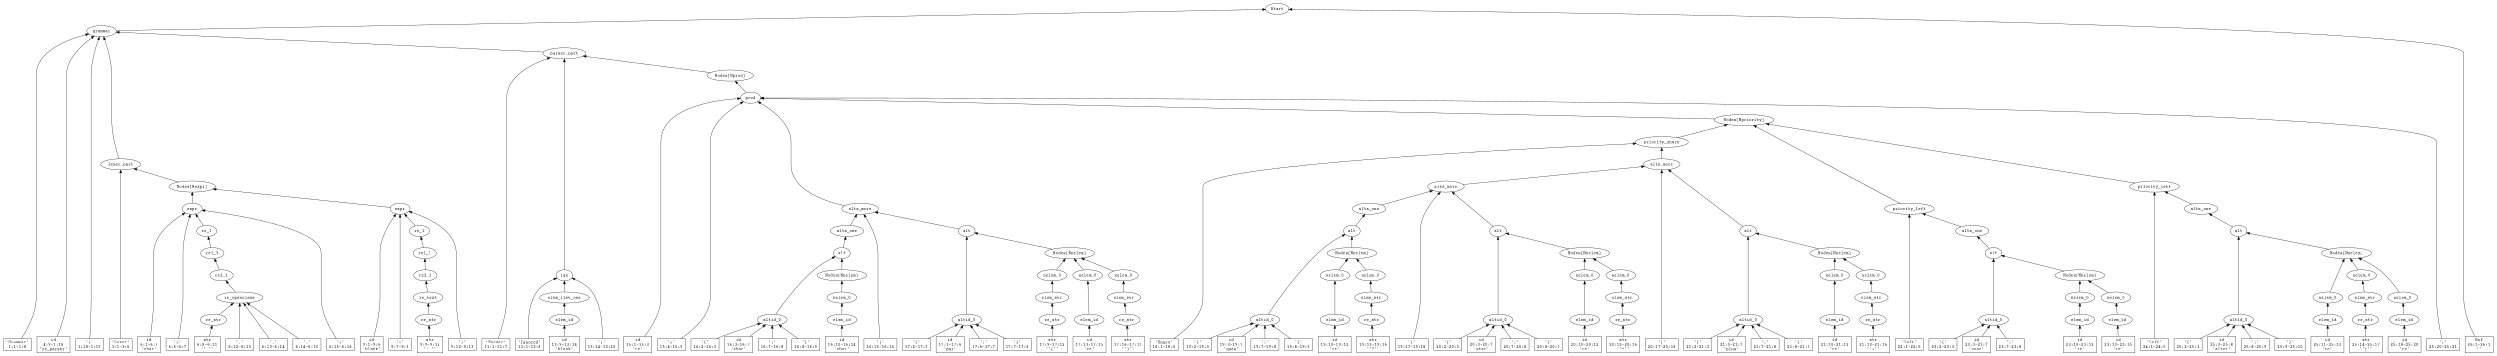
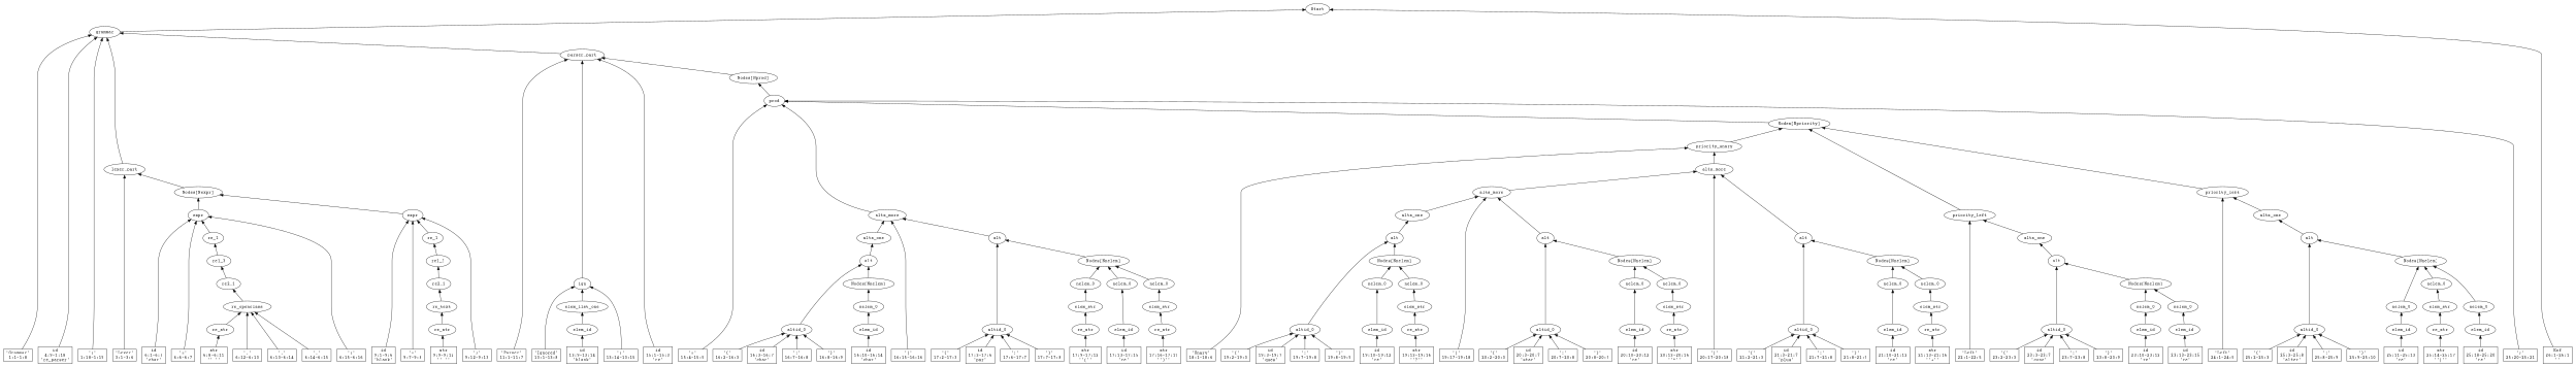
  digraph {
    fontname="Courier Prime"
    rankdir=BT
    node [fontname="Courier Prime"]
    edge [fontname="Courier Prime"]
    n1 [label="'Grammar'\n1:1-1:8" shape=box]
    n2 [label="id\n4:9-1:18\n're_parser'" shape=box]
    n3 [label="';'\n1:18-1:19" shape=box]
    n4 [label="'Lexer'\n3:1-3:6" shape=box]
    n5 [label="id\n6:1-6:5\n'char'" shape=box]
    n6 [label="'='\n6:6-6:7" shape=box]
    n7 [label="str\n6:8-6:11\n'\' \''" shape=box]
    n8 [label="'.'\n6:12-6:13" shape=box]
    n9 [label="'.'\n6:13-6:14" shape=box]
    n10 [label="'.'\n6:14-6:15" shape=box]
    n11 [label="';'\n6:15-6:16" shape=box]
    n12 [label="id\n9:1-9:6\n'blank'" shape=box]
    n13 [label="'='\n9:7-9:8" shape=box]
    n14 [label="str\n9:9-9:12\n'\' \''" shape=box]
    n15 [label="';'\n9:12-9:13" shape=box]
    n16 [label="'Parser'\n11:1-11:7" shape=box]
    n17 [label="'Ignored'\n13:1-13:8" shape=box]
    n18 [label="id\n13:9-13:14\n'blank'" shape=box]
    n19 [label="';'\n13:14-13:15" shape=box]
    n20 [label="id\n15:1-15:3\n're'" shape=box]
    n21 [label="'='\n15:4-15:5" shape=box]
    n22 [label="'{'\n16:2-16:3" shape=box]
    n23 [label="id\n16:3-16:7\n'char'" shape=box]
    n24 [label="':'\n16:7-16:8" shape=box]
    n25 [label="'}'\n16:8-16:9" shape=box]
    n26 [label="id\n16:10-16:14\n'char'" shape=box]
    n27 [label="'|'\n16:15-16:16" shape=box]
    n28 [label="'{'\n17:2-17:3" shape=box]
    n29 [label="id\n17:3-17:6\n'par'" shape=box]
    n30 [label="':'\n17:6-17:7" shape=box]
    n31 [label="'}'\n17:7-17:8" shape=box]
    n32 [label="str\n17:9-17:12\n'\'(\''" shape=box]
    n33 [label="id\n17:13-17:15\n're'" shape=box]
    n34 [label="str\n17:16-17:19\n'\')\''" shape=box]
    n35 [label="'Unary'\n18:1-18:6" shape=box]
    n36 [label="'{'\n19:2-19:3" shape=box]
    n37 [label="id\n19:3-19:7\n'ques'" shape=box]
    n38 [label="':'\n19:7-19:8" shape=box]
    n39 [label="'}'\n19:8-19:9" shape=box]
    n40 [label="id\n19:10-19:12\n're'" shape=box]
    n41 [label="str\n19:13-19:16\n'\'?\''" shape=box]
    n42 [label="'|'\n19:17-19:18" shape=box]
    n43 [label="'{'\n20:2-20:3" shape=box]
    n44 [label="id\n20:3-20:7\n'star'" shape=box]
    n45 [label="':'\n20:7-20:8" shape=box]
    n46 [label="'}'\n20:8-20:9" shape=box]
    n47 [label="id\n20:10-20:12\n're'" shape=box]
    n48 [label="str\n20:13-20:16\n'\'*\''" shape=box]
    n49 [label="'|'\n20:17-20:18" shape=box]
    n50 [label="'{'\n21:2-21:3" shape=box]
    n51 [label="id\n21:3-21:7\n'plus'" shape=box]
    n52 [label="':'\n21:7-21:8" shape=box]
    n53 [label="'}'\n21:8-21:9" shape=box]
    n54 [label="id\n21:10-21:12\n're'" shape=box]
    n55 [label="str\n21:13-21:16\n'\'+\''" shape=box]
    n56 [label="'Left'\n22:1-22:5" shape=box]
    n57 [label="'{'\n23:2-23:3" shape=box]
    n58 [label="id\n23:3-23:7\n'conc'" shape=box]
    n59 [label="':'\n23:7-23:8" shape=box]
+   n60 [label="'}'\n23:8-23:9" shape=box]
    n61 [label="id\n23:10-23:12\n're'" shape=box]
    n62 [label="id\n23:13-23:15\n're'" shape=box]
    n63 [label="'Left'\n24:1-24:5" shape=box]
    n64 [label="'{'\n25:2-25:3" shape=box]
    n65 [label="id\n25:3-25:8\n'alter'" shape=box]
    n66 [label="':'\n25:8-25:9" shape=box]
    n67 [label="'}'\n25:9-25:10" shape=box]
    n68 [label="id\n25:11-25:13\n're'" shape=box]
    n69 [label="str\n25:14-25:17\n'\'|\''" shape=box]
    n70 [label="id\n25:18-25:20\n're'" shape=box]
    n71 [label="';'\n25:20-25:21" shape=box]
    n72 [label="Eof\n26:1-26:1\n''" shape=box]
    n73 [label=grammar]
    n74 [label=lexer_part]
    n75 [label=expr]
    n76 [label=re_str]
    n77 [label=re_openclass]
    n78 [label=expr]
    n79 [label=re_str]
    n80 [label=parser_part]
    n81 [label=ign]
    n82 [label=elem_id]
    n83 [label=prod]
    n84 [label=altid_0]
    n85 [label=elem_id]
    n86 [label=alts_more]
    n87 [label=altid_0]
    n88 [label=re_str]
    n89 [label=elem_id]
    n90 [label=re_str]
    n91 [label=priority_unary]
    n92 [label=altid_0]
    n93 [label=elem_id]
    n94 [label=re_str]
    n95 [label=alts_more]
    n96 [label=altid_0]
    n97 [label=elem_id]
    n98 [label=re_str]
    n99 [label=alts_more]
    n100 [label=altid_0]
    n101 [label=elem_id]
    n102 [label=re_str]
    n103 [label=priority_left]
    n104 [label=altid_0]
    n105 [label=elem_id]
    n106 [label=elem_id]
    n107 [label=priority_left]
    n108 [label=altid_0]
    n109 [label=elem_id]
    n110 [label=re_str]
    n111 [label=elem_id]
    n112 [label=Start]
    n113 [label="Nodes[Nexpr]"]
    n114 [label=re_1]
    n115 [label=re1_3]
    n116 [label=re2_1]
    n117 [label=re_1]
    n118 [label=re1_3]
    n119 [label=re2_1]
    n120 [label=re_text]
    n121 [label=elem_list_one]
    n122 [label="Nodes[Nprod]"]
    n123 [label=alts_one]
    n124 [label=alt]
    n125 [label="Nodes[Nnelem]"]
    n126 [label=nelem_0]
    n127 [label=alt]
    n128 [label="Nodes[Nnelem]"]
    n129 [label=nelem_0]
    n130 [label=elem_str]
    n131 [label=nelem_0]
    n132 [label=nelem_0]
    n133 [label=elem_str]
    n134 [label="Nodes[Npriority]"]
    n135 [label=alts_one]
    n136 [label=alt]
    n137 [label="Nodes[Nnelem]"]
    n138 [label=nelem_0]
    n139 [label=nelem_0]
    n140 [label=elem_str]
    n141 [label=alt]
    n142 [label="Nodes[Nnelem]"]
    n143 [label=nelem_0]
    n144 [label=nelem_0]
    n145 [label=elem_str]
    n146 [label=alt]
    n147 [label="Nodes[Nnelem]"]
    n148 [label=nelem_0]
    n149 [label=nelem_0]
    n150 [label=elem_str]
    n151 [label=alts_one]
    n152 [label=alt]
    n153 [label="Nodes[Nnelem]"]
    n154 [label=nelem_0]
    n155 [label=nelem_0]
    n156 [label=alts_one]
    n157 [label=alt]
    n158 [label="Nodes[Nnelem]"]
    n159 [label=nelem_0]
    n160 [label=nelem_0]
    n161 [label=elem_str]
    n162 [label=nelem_0]
    subgraph sub_1 {
      rank=same
      n1
      n2
      n3
      n4
      n5
      n6
      n7
      n8
      n9
      n10
      n11
      n12
      n13
      n14
      n15
      n16
      n17
      n18
      n19
      n20
      n21
      n22
      n23
      n24
      n25
      n26
      n27
      n28
      n29
      n30
      n31
      n32
      n33
      n34
      n35
      n36
      n37
      n38
      n39
      n40
      n41
      n42
      n43
      n44
      n45
      n46
      n47
      n48
      n49
      n50
      n51
      n52
      n53
      n54
      n55
      n56
      n57
      n58
      n59
+     n60
      n61
      n62
      n63
      n64
      n65
      n66
      n67
      n68
      n69
      n70
      n71
      n72
    }
    n1 -> n2 [style=invis]
    n1 -> n73
    n2 -> n3 [style=invis]
    n2 -> n73
    n3 -> n4 [style=invis]
    n3 -> n73
    n4 -> n5 [style=invis]
    n4 -> n74
    n5 -> n6 [style=invis]
    n5 -> n75
    n6 -> n7 [style=invis]
    n6 -> n75
    n7 -> n8 [style=invis]
    n7 -> n76
    n8 -> n9 [style=invis]
    n8 -> n77
    n9 -> n10 [style=invis]
    n9 -> n77
    n10 -> n11 [style=invis]
    n10 -> n77
    n11 -> n12 [style=invis]
    n11 -> n75
    n12 -> n13 [style=invis]
    n12 -> n78
    n13 -> n14 [style=invis]
    n13 -> n78
    n14 -> n15 [style=invis]
    n14 -> n79
    n15 -> n16 [style=invis]
    n15 -> n78
    n16 -> n17 [style=invis]
    n16 -> n80
    n17 -> n18 [style=invis]
    n17 -> n81
    n18 -> n19 [style=invis]
    n18 -> n82
    n19 -> n20 [style=invis]
    n19 -> n81
    n20 -> n21 [style=invis]
-   n20 -> n83
+   n20 -> n80
    n21 -> n22 [style=invis]
    n21 -> n83
    n22 -> n23 [style=invis]
    n22 -> n84
    n23 -> n24 [style=invis]
    n23 -> n84
    n24 -> n25 [style=invis]
    n24 -> n84
    n25 -> n26 [style=invis]
    n25 -> n84
    n26 -> n27 [style=invis]
    n26 -> n85
    n27 -> n28 [style=invis]
    n27 -> n86
    n28 -> n29 [style=invis]
    n28 -> n87
    n29 -> n30 [style=invis]
    n29 -> n87
    n30 -> n31 [style=invis]
    n30 -> n87
    n31 -> n32 [style=invis]
    n31 -> n87
    n32 -> n33 [style=invis]
    n32 -> n88
    n33 -> n34 [style=invis]
    n33 -> n89
    n34 -> n35 [style=invis]
    n34 -> n90
    n35 -> n36 [style=invis]
    n35 -> n91
    n36 -> n37 [style=invis]
    n36 -> n92
    n37 -> n38 [style=invis]
    n37 -> n92
    n38 -> n39 [style=invis]
    n38 -> n92
    n39 -> n40 [style=invis]
    n39 -> n92
    n40 -> n41 [style=invis]
    n40 -> n93
    n41 -> n42 [style=invis]
    n41 -> n94
    n42 -> n43 [style=invis]
    n42 -> n95
    n43 -> n44 [style=invis]
    n43 -> n96
    n44 -> n45 [style=invis]
    n44 -> n96
    n45 -> n46 [style=invis]
    n45 -> n96
    n46 -> n47 [style=invis]
    n46 -> n96
    n47 -> n48 [style=invis]
    n47 -> n97
    n48 -> n49 [style=invis]
    n48 -> n98
    n49 -> n50 [style=invis]
    n49 -> n99
    n50 -> n51 [style=invis]
    n50 -> n100
    n51 -> n52 [style=invis]
    n51 -> n100
    n52 -> n53 [style=invis]
    n52 -> n100
    n53 -> n54 [style=invis]
    n53 -> n100
    n54 -> n55 [style=invis]
    n54 -> n101
    n55 -> n56 [style=invis]
    n55 -> n102
    n56 -> n57 [style=invis]
    n56 -> n103
    n57 -> n58 [style=invis]
    n57 -> n104
    n58 -> n59 [style=invis]
    n58 -> n104
+   n59 -> n60 [style=invis]
    n59 -> n104
+   n60 -> n61 [style=invis]
+   n60 -> n104
    n61 -> n62 [style=invis]
    n61 -> n105
    n62 -> n63 [style=invis]
    n62 -> n106
    n63 -> n64 [style=invis]
    n63 -> n107
    n64 -> n65 [style=invis]
    n64 -> n108
    n65 -> n66 [style=invis]
    n65 -> n108
    n66 -> n67 [style=invis]
    n66 -> n108
    n67 -> n68 [style=invis]
    n67 -> n108
    n68 -> n69 [style=invis]
    n68 -> n109
    n69 -> n70 [style=invis]
    n69 -> n110
    n70 -> n71 [style=invis]
    n70 -> n111
    n71 -> n72 [style=invis]
    n71 -> n83
    n72 -> n112
    n73 -> n112
    n74 -> n73
    n75 -> n113
    n76 -> n77
    n77 -> n116
    n78 -> n113
    n79 -> n120
    n80 -> n73
    n81 -> n80
    n82 -> n121
    n83 -> n122
    n84 -> n124
    n85 -> n126
    n86 -> n83
    n87 -> n127
    n88 -> n130
    n89 -> n131
    n90 -> n133
    n91 -> n134
    n92 -> n136
    n93 -> n138
    n94 -> n140
    n95 -> n99
    n96 -> n141
    n97 -> n143
    n98 -> n145
    n99 -> n91
    n100 -> n146
    n101 -> n148
    n102 -> n150
    n103 -> n134
    n104 -> n152
    n105 -> n154
    n106 -> n155
    n107 -> n134
    n108 -> n157
    n109 -> n159
    n110 -> n161
    n111 -> n162
    n113 -> n74
    n114 -> n75
    n115 -> n114
    n116 -> n115
    n117 -> n78
    n118 -> n117
    n119 -> n118
    n120 -> n119
    n121 -> n81
    n122 -> n80
    n123 -> n86
    n124 -> n123
    n125 -> n124
    n126 -> n125
    n127 -> n86
    n128 -> n127
    n129 -> n128
    n130 -> n129
    n131 -> n128
    n132 -> n128
    n133 -> n132
    n134 -> n83
    n135 -> n95
    n136 -> n135
    n137 -> n136
    n138 -> n137
    n139 -> n137
    n140 -> n139
    n141 -> n95
    n142 -> n141
    n143 -> n142
    n144 -> n142
    n145 -> n144
    n146 -> n99
    n147 -> n146
    n148 -> n147
    n149 -> n147
    n150 -> n149
    n151 -> n103
    n152 -> n151
    n153 -> n152
    n154 -> n153
    n155 -> n153
    n156 -> n107
    n157 -> n156
    n158 -> n157
    n159 -> n158
    n160 -> n158
    n161 -> n160
    n162 -> n158
  }
